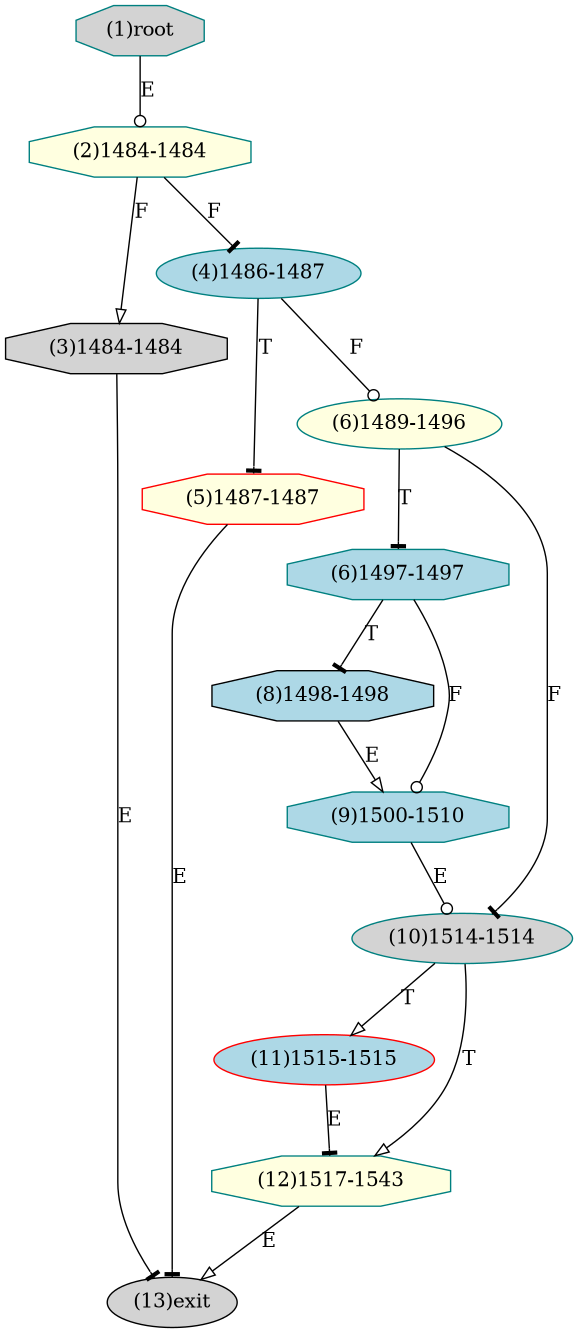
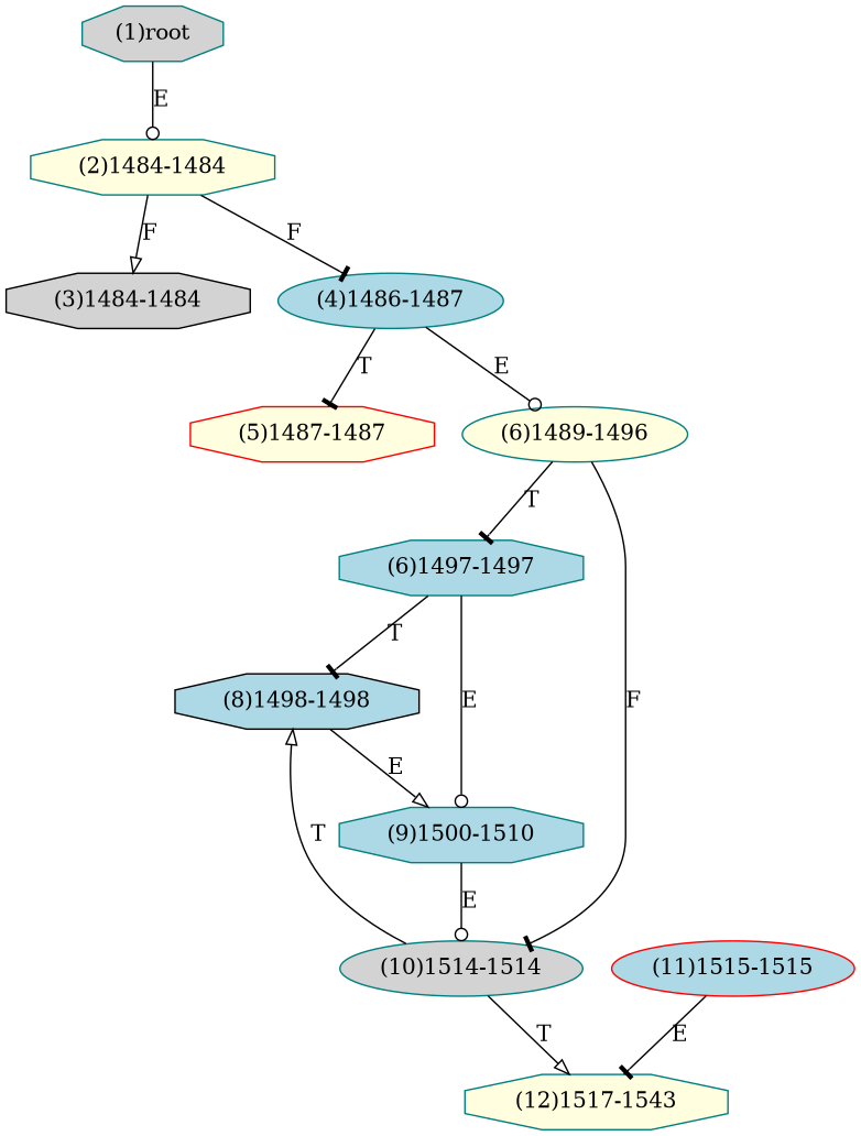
  digraph {
    node [color=teal fillcolor=lightblue shape=octagon style=filled]
    edge [arrowhead=tee]
    n1 [fillcolor=lightgrey label="(1)root"]
    n2 [fillcolor=lightyellow label="(2)1484-1484"]
    n3 [color=black fillcolor=lightgrey label="(3)1484-1484"]
    n4 [label="(4)1486-1487" shape=ellipse]
-   n5 [color=black fillcolor=lightgrey label="(13)exit" shape=ellipse]
    n6 [color=red fillcolor=lightyellow label="(5)1487-1487"]
    n7 [fillcolor=lightyellow label="(6)1489-1496" shape=ellipse]
    n8 [label="(6)1497-1497"]
    n9 [fillcolor=lightgrey label="(10)1514-1514" shape=ellipse]
    n10 [color=black label="(8)1498-1498"]
    n11 [label="(9)1500-1510"]
    n12 [color=red label="(11)1515-1515" shape=ellipse]
    n13 [fillcolor=lightyellow label="(12)1517-1543"]
    n1 -> n2 [arrowhead=odot label=E]
    n2 -> n3 [arrowhead=onormal label=F]
    n2 -> n4 [label=F]
-   n3 -> n5 [label=E]
    n4 -> n6 [label=T]
-   n4 -> n7 [arrowhead=odot label=F]
-   n6 -> n5 [label=E]
+   n4 -> n7 [arrowhead=odot label=E]
    n7 -> n8 [label=T]
    n7 -> n9 [label=F]
    n8 -> n10 [label=T]
-   n8 -> n11 [arrowhead=odot label=F]
-   n9 -> n12 [arrowhead=onormal label=T]
+   n8 -> n11 [arrowhead=odot label=E]
+   n9 -> n10 [arrowhead=onormal label=T]
    n9 -> n13 [arrowhead=onormal label=T]
    n10 -> n11 [arrowhead=onormal label=E]
    n11 -> n9 [arrowhead=odot label=E]
    n12 -> n13 [label=E]
-   n13 -> n5 [arrowhead=onormal label=E]
  }
